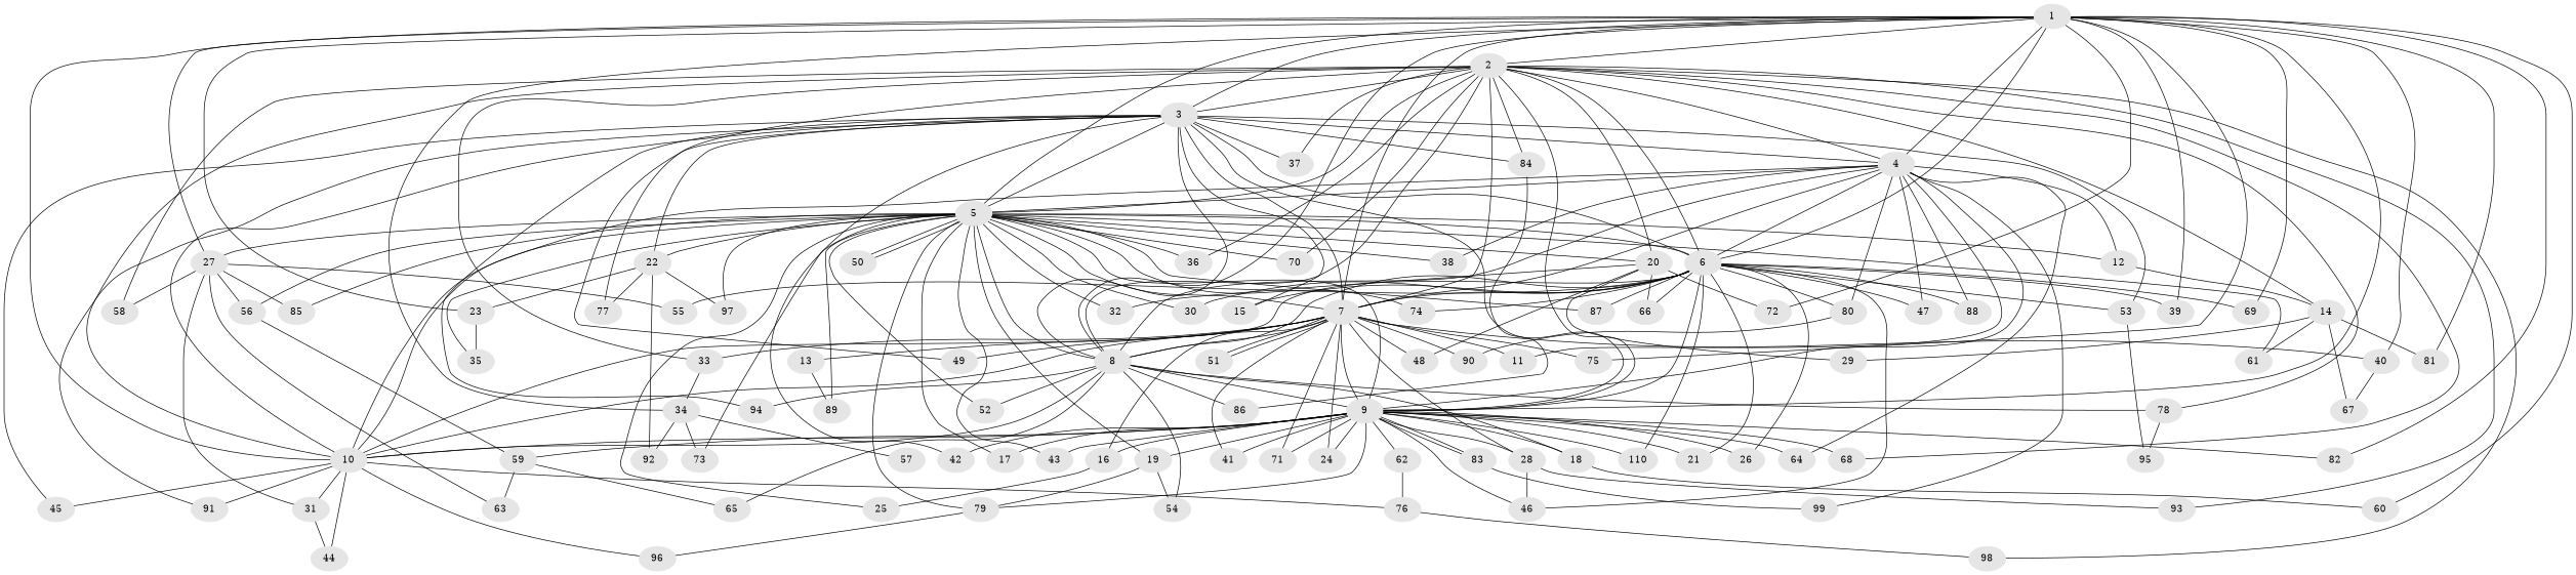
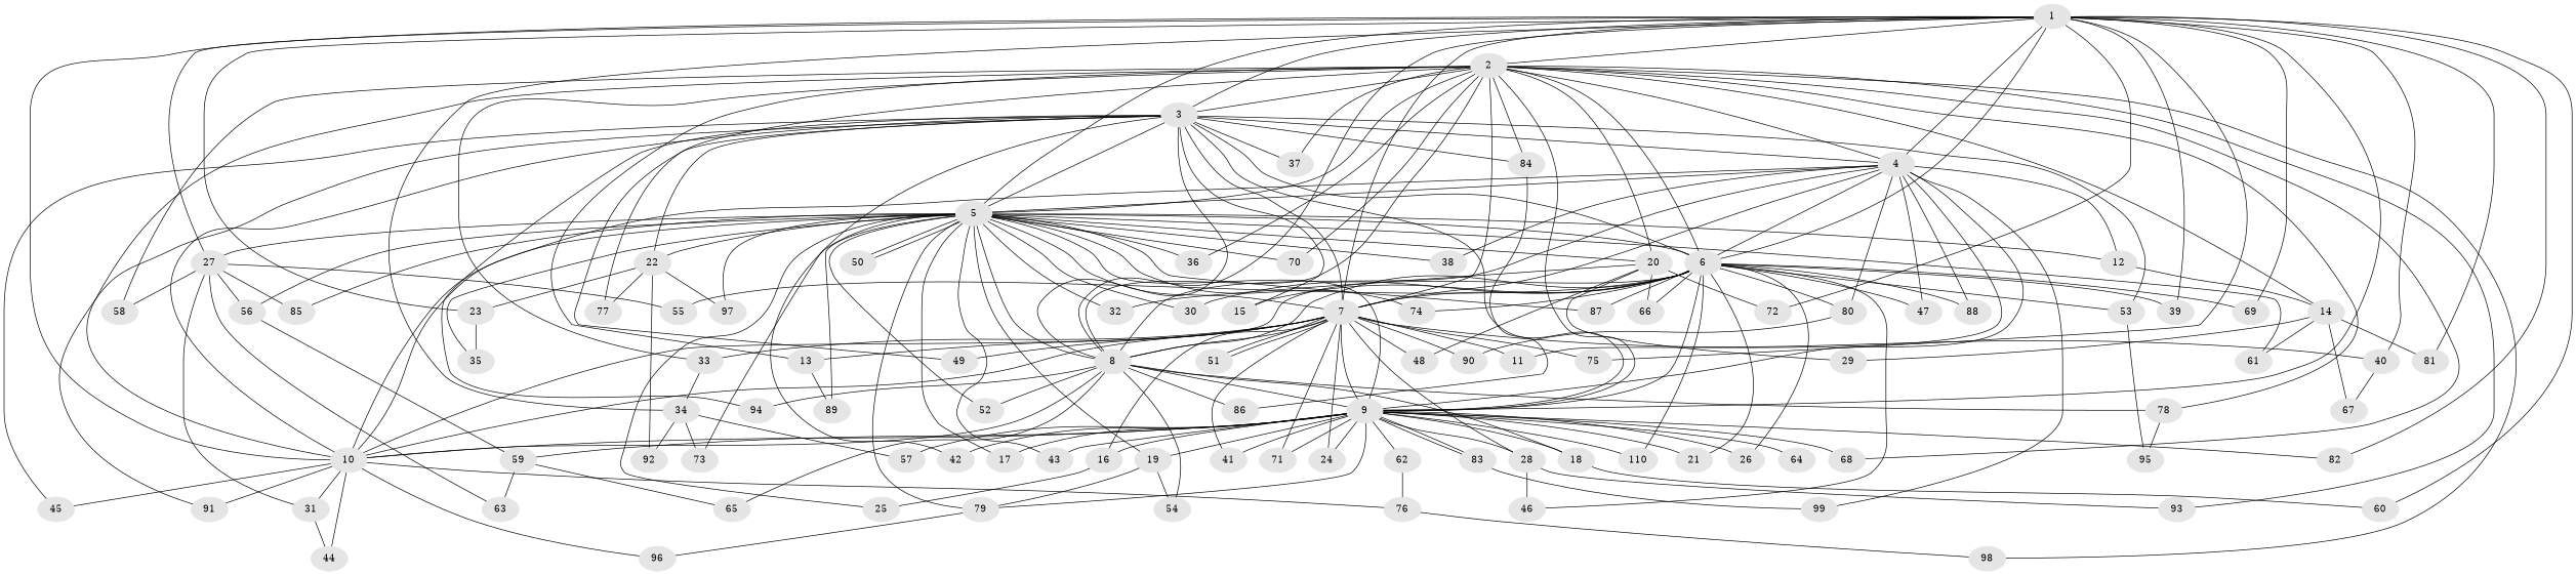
  graph {
    node [color=gray90 style=filled]
    1
    2
    3
    4
    5
    6
    7
    8
    9
    10
    23
    27
    34
    39
    40
    60
    69
    72
    75
    81
    82
    13
    14
    20
    33
    36
    37
    58
    68
    70
    77
    78
    84
    93
    98
    15
    22
    42
    45
    49
    53
    91
    94
    11
    12
    38
    47
    64
    80
    88
    99
    17
    19
    25
    30
    32
    35
    43
    50
    52
    56
    61
    73
    74
    85
    87
    89
    97
    79
    21
    26
    46
    55
    66
    n75 [label=110]
    16
    24
    28
    41
    48
    51
    71
    90
    18
    54
    65
    86
    62
    57
    59
    83
    31
    44
    76
    96
    63
    92
    67
    29
    95
    1 -- 2
    1 -- 3
    1 -- 4
    1 -- 5
    1 -- 6
    1 -- 7
    1 -- 8
    1 -- 9
    1 -- 10
    1 -- 23
    1 -- 27
    1 -- 34
    1 -- 39
    1 -- 40
    1 -- 60
    1 -- 69
    1 -- 72
    1 -- 75
    1 -- 81
    1 -- 82
    2 -- 3
    2 -- 4
    2 -- 5
    2 -- 6
    2 -- 7
    2 -- 8
    2 -- 9
    2 -- 10
+   2 -- 13
    2 -- 14
    2 -- 20
    2 -- 33
    2 -- 36
    2 -- 37
    2 -- 58
    2 -- 68
    2 -- 70
    2 -- 77
    2 -- 78
    2 -- 84
    2 -- 93
    2 -- 98
    3 -- 4
    3 -- 5
    3 -- 6
    3 -- 7
    3 -- 8
    3 -- 9
    3 -- 10
    3 -- 37
    3 -- 84
    3 -- 15
    3 -- 22
    3 -- 42
    3 -- 45
    3 -- 49
    3 -- 53
    3 -- 91
    3 -- 94
    4 -- 5
    4 -- 6
    4 -- 7
    4 -- 8
    4 -- 9
    4 -- 10
    4 -- 11
    4 -- 12
    4 -- 38
    4 -- 47
-   4 -- 64
    4 -- 80
    4 -- 88
    4 -- 99
    5 -- 6
    5 -- 7
    5 -- 8
    5 -- 9
    5 -- 10
    5 -- 27
    5 -- 20
    5 -- 36
    5 -- 70
    5 -- 22
    5 -- 12
    5 -- 38
    5 -- 17
    5 -- 19
    5 -- 25
    5 -- 30
    5 -- 32
    5 -- 35
    5 -- 43
    5 -- 50
    5 -- 50
    5 -- 52
    5 -- 56
    5 -- 61
    5 -- 73
    5 -- 74
    5 -- 85
    5 -- 87
    5 -- 89
    5 -- 97
    5 -- 79
    6 -- 7
    6 -- 8
    6 -- 9
    6 -- 10
    6 -- 39
    6 -- 69
    6 -- 15
    6 -- 53
    6 -- 47
    6 -- 80
    6 -- 88
    6 -- 30
    6 -- 74
    6 -- 87
    6 -- 21
    6 -- 26
    6 -- 46
    6 -- 55
    6 -- 66
    6 -- n75
    7 -- 8
    7 -- 9
    7 -- 10
    7 -- 40
    7 -- 75
    7 -- 13
    7 -- 33
    7 -- 49
    7 -- 11
    7 -- 16
    7 -- 24
    7 -- 28
    7 -- 41
    7 -- 48
    7 -- 51
    7 -- 51
    7 -- 71
    7 -- 90
    8 -- 9
    8 -- 10
    8 -- 78
    8 -- 94
    8 -- 52
    8 -- 18
    8 -- 54
    8 -- 65
    8 -- 86
    9 -- 10
    9 -- 82
    9 -- 68
    9 -- 42
    9 -- 64
    9 -- 17
    9 -- 19
    9 -- 43
    9 -- 79
    9 -- 21
    9 -- 26
    9 -- n75
    9 -- 16
    9 -- 24
    9 -- 28
    9 -- 41
    9 -- 71
    9 -- 18
    9 -- 62
-   9 -- 46
+   9 -- 57
    9 -- 59
    9 -- 83
    9 -- 83
    10 -- 45
    10 -- 91
    10 -- 31
    10 -- 44
    10 -- 76
    10 -- 96
    23 -- 35
    27 -- 58
    27 -- 56
    27 -- 85
    27 -- 55
    27 -- 31
    27 -- 63
    34 -- 73
    34 -- 57
    34 -- 92
    40 -- 67
    13 -- 89
    14 -- 81
    14 -- 61
    14 -- 67
    14 -- 29
    20 -- 72
    20 -- 32
    20 -- 66
    20 -- 48
    20 -- 29
    33 -- 34
    78 -- 95
    84 -- 86
    22 -- 23
    22 -- 77
    22 -- 97
    22 -- 92
    53 -- 95
    12 -- 14
    80 -- 90
    19 -- 79
    19 -- 54
    56 -- 59
    79 -- 96
    16 -- 25
    28 -- 93
    28 -- 46
    18 -- 60
    62 -- 76
    59 -- 65
    59 -- 63
    83 -- 99
    31 -- 44
    76 -- 98
  }
